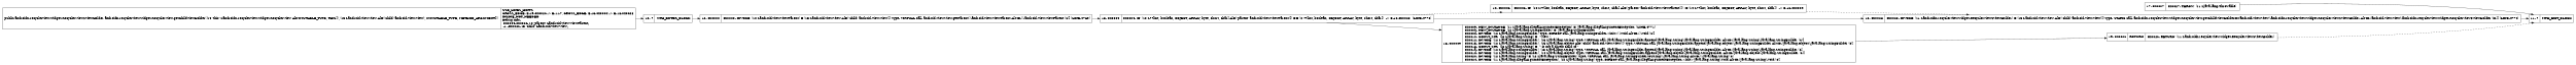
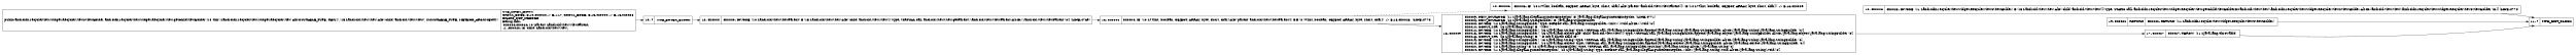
  digraph {
    rankdir=LR
    node [shape=record]
    n1 [label="{10\:\ ?|MTH_ENTER_BLOCK\l}"]
    n2 [label="{12\:\ 0x0000|0x0000: INVOKE  (r0 I:android.view.ViewParent) = (r5 I:android.view.View A[D('child' android.view.View)]) type: VIRTUAL call: android.view.View.getParent():android.view.ViewParent A[MD:():android.view.ViewParent (c)] (LINE:4769)\l}"]
    n3 [label="{13\:\ 0x0004|0x0004: IF  (r0 I:??[int, boolean, OBJECT, ARRAY, byte, short, char] A[D('parent' android.view.ViewParent)]) == (0 ??[int, boolean, OBJECT, ARRAY, byte, short, char])  \-\> B:18:0x0028  (LINE:4770)\l}"]
    n4 [label="{14\:\ 0x0006|0x0006: IF  (r0 I:??[int, boolean, OBJECT, ARRAY, byte, short, char] A[D('parent' android.view.ViewParent)]) != (r4 I:??[int, boolean, OBJECT, ARRAY, byte, short, char])  \-\> B:16:0x0009 \l}"]
    n5 [label="{18\:\ 0x0028|0x0028: INVOKE  (r1 I:androidx.recyclerview.widget.RecyclerView$ViewHolder) = (r5 I:android.view.View A[D('child' android.view.View)]) type: STATIC call: androidx.recyclerview.widget.RecyclerView.getChildViewHolderInt(android.view.View):androidx.recyclerview.widget.RecyclerView$ViewHolder A[MD:(android.view.View):androidx.recyclerview.widget.RecyclerView$ViewHolder (m)] (LINE:4774)\l}"]
    n6 [label="{16\:\ 0x0009|0x0009: NEW_INSTANCE  (r1 I:java.lang.IllegalArgumentException) =  java.lang.IllegalArgumentException  (LINE:4771)\l0x000b: NEW_INSTANCE  (r2 I:java.lang.StringBuilder) =  java.lang.StringBuilder \l0x000d: INVOKE  (r2 I:java.lang.StringBuilder) type: DIRECT call: java.lang.StringBuilder.\<init\>():void A[MD:():void (c)]\l0x0010: CONST_STR  (r3 I:java.lang.String) =  \"View \" \l0x0012: INVOKE  (r2 I:java.lang.StringBuilder), (r3 I:java.lang.String) type: VIRTUAL call: java.lang.StringBuilder.append(java.lang.String):java.lang.StringBuilder A[MD:(java.lang.String):java.lang.StringBuilder (c)]\l0x0015: INVOKE  (r2 I:java.lang.StringBuilder), (r5 I:java.lang.Object A[D('child' android.view.View)]) type: VIRTUAL call: java.lang.StringBuilder.append(java.lang.Object):java.lang.StringBuilder A[MD:(java.lang.Object):java.lang.StringBuilder (c)]\l0x0018: CONST_STR  (r3 I:java.lang.String) =  \" is not a direct child of \" \l0x001a: INVOKE  (r2 I:java.lang.StringBuilder), (r3 I:java.lang.String) type: VIRTUAL call: java.lang.StringBuilder.append(java.lang.String):java.lang.StringBuilder A[MD:(java.lang.String):java.lang.StringBuilder (c)]\l0x001d: INVOKE  (r2 I:java.lang.StringBuilder), (r4 I:java.lang.Object) type: VIRTUAL call: java.lang.StringBuilder.append(java.lang.Object):java.lang.StringBuilder A[MD:(java.lang.Object):java.lang.StringBuilder (c)]\l0x0020: INVOKE  (r2 I:java.lang.String) = (r2 I:java.lang.StringBuilder) type: VIRTUAL call: java.lang.StringBuilder.toString():java.lang.String A[MD:():java.lang.String (c)]\l0x0024: INVOKE  (r1 I:java.lang.IllegalArgumentException), (r2 I:java.lang.String) type: DIRECT call: java.lang.IllegalArgumentException.\<init\>(java.lang.String):void A[MD:(java.lang.String):void (c)]\l}"]
    n7 [label="{11\:\ ?|MTH_EXIT_BLOCK\l}"]
    n8 [label="{17\:\ 0x0027|0x0027: THROW  (r1 I:java.lang.Throwable) \l}"]
    n9 [label="{19\:\ 0x002c|RETURN\l|0x002c: RETURN  (r1 I:androidx.recyclerview.widget.RecyclerView$ViewHolder) \l}"]
    n10 [label="{public androidx.recyclerview.widget.RecyclerView$ViewHolder androidx.recyclerview.widget.RecyclerView.getChildViewHolder((r4 'this' I:androidx.recyclerview.widget.RecyclerView A[IMMUTABLE_TYPE, THIS]), (r5 I:android.view.View A[D('child' android.view.View), IMMUTABLE_TYPE, METHOD_ARGUMENT]))  | USE_LINES_HINTS\lCROSS_EDGE: B:19:0x002c \-\> B:11:?, CROSS_EDGE: B:13:0x0004 \-\> B:18:0x0028\lINLINE_NOT_NEEDED\lDebug Info:\l  0x0004\-0x002c: r0 'parent' Landroid\/view\/ViewParent;\l  \-1 \-0x002c: r5 'child' Landroid\/view\/View;\l}"]
    n1 -> n2
    n2 -> n3
    n3 -> n4 [style=dashed]
-   n3 -> n5
    n3 -> n6
-   n4 -> n5 [style=dashed]
    n5 -> n7
-   n6 -> n9
+   n6 -> n8
    n8 -> n7
-   n9 -> n7 [style=dashed]
+   n9 -> n7
    n10 -> n1
  }
